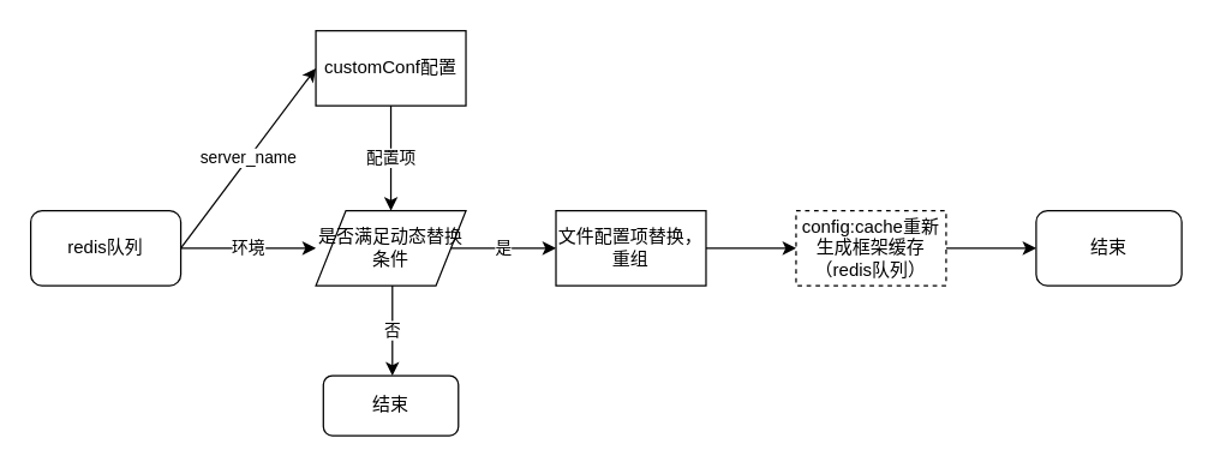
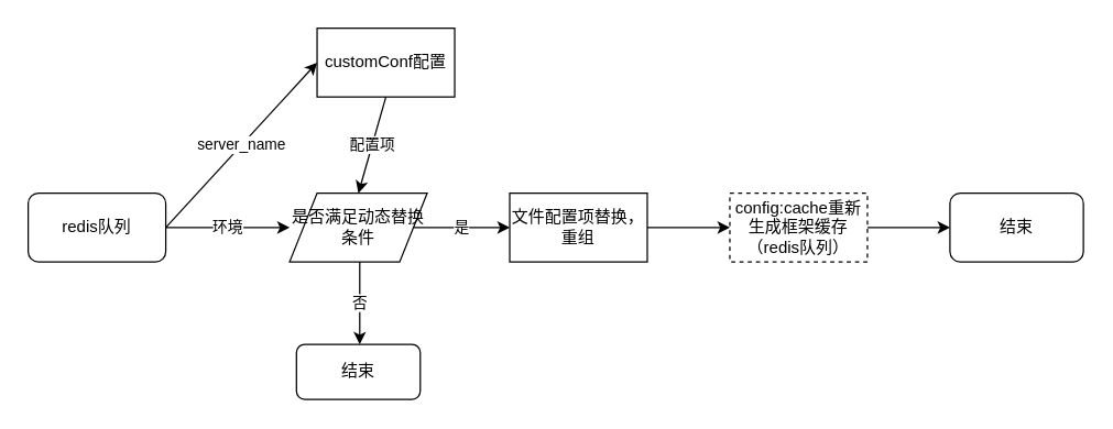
  <mxCell id="0" />
  <mxCell id="1" parent="0" />
  <mxCell id="2" value="redis队列" style="rounded=1;whiteSpace=wrap;html=1;" vertex="1" parent="1"><mxGeometry y="140" width="100" height="50" as="geometry" x="20" /></mxCell>
  <mxCell id="3" value="server_name" style="endArrow=classic;html=1;rounded=0;exitX=1;exitY=0.5;exitDx=0;exitDy=0;entryX=0;entryY=0.5;entryDx=0;entryDy=0;" edge="1" parent="1" source="2" target="4"><mxGeometry width="50" height="50" relative="1" as="geometry"><mxPoint x="210" y="240" as="sourcePoint" /><mxPoint x="210" y="45" as="targetPoint" /></mxGeometry></mxCell>
- <mxCell id="4" value="customConf配置" style="rounded=0;whiteSpace=wrap;html=1;" vertex="1" parent="1"><mxGeometry x="210" y="20" width="100" height="50" as="geometry" /></mxCell>
+ <mxCell id="4" value="customConf配置" style="rounded=0;whiteSpace=wrap;html=1;" vertex="1" parent="1"><mxGeometry x="230" y="20" width="100" height="50" as="geometry" /></mxCell>
  <mxCell id="5" value="环境" style="endArrow=classic;html=1;rounded=0;exitX=1;exitY=0.5;exitDx=0;exitDy=0;entryX=0;entryY=0.5;entryDx=0;entryDy=0;" edge="1" parent="1" source="2"><mxGeometry width="50" height="50" relative="1" as="geometry"><mxPoint x="300" y="340" as="sourcePoint" /><mxPoint x="210" y="165" as="targetPoint" /></mxGeometry></mxCell>
  <mxCell id="6" value="配置项" style="endArrow=classic;html=1;rounded=0;exitX=0.5;exitY=1;exitDx=0;exitDy=0;entryX=0.5;entryY=0;entryDx=0;entryDy=0;" edge="1" parent="1" source="4"><mxGeometry width="50" height="50" relative="1" as="geometry"><mxPoint x="410" y="360" as="sourcePoint" /><mxPoint x="260" y="140" as="targetPoint" /></mxGeometry></mxCell>
  <mxCell id="7" value="是否满足动态替换条件" style="shape=parallelogram;perimeter=parallelogramPerimeter;whiteSpace=wrap;html=1;fixedSize=1;" vertex="1" parent="1"><mxGeometry x="210" y="140" width="100" height="50" as="geometry" /></mxCell>
  <mxCell id="8" value="结束" style="rounded=1;whiteSpace=wrap;html=1;" vertex="1" parent="1"><mxGeometry x="215" y="250" width="90" height="40" as="geometry" /></mxCell>
  <mxCell id="9" value="否" style="endArrow=classic;html=1;rounded=0;exitX=0.5;exitY=1;exitDx=0;exitDy=0;" edge="1" parent="1"><mxGeometry width="50" height="50" relative="1" as="geometry"><mxPoint x="261" y="190" as="sourcePoint" /><mxPoint x="261" y="250" as="targetPoint" /></mxGeometry></mxCell>
  <mxCell id="10" value="文件配置项替换，重组" style="rounded=0;whiteSpace=wrap;html=1;" vertex="1" parent="1"><mxGeometry x="370" y="140" width="100" height="50" as="geometry" /></mxCell>
  <mxCell id="11" value="是" style="endArrow=classic;html=1;rounded=0;entryX=0;entryY=0.5;entryDx=0;entryDy=0;" edge="1" parent="1" source="7" target="10"><mxGeometry width="50" height="50" relative="1" as="geometry"><mxPoint x="560" y="380" as="sourcePoint" /><mxPoint x="610" y="330" as="targetPoint" /></mxGeometry></mxCell>
  <mxCell id="12" value="config:cache重新生成框架缓存（redis队列）" style="rounded=0;whiteSpace=wrap;html=1;dashed=1;" vertex="1" parent="1"><mxGeometry x="530" y="140" width="100" height="50" as="geometry" /></mxCell>
  <mxCell id="13" value="" style="endArrow=classic;html=1;rounded=0;exitX=1;exitY=0.5;exitDx=0;exitDy=0;entryX=0;entryY=0.5;entryDx=0;entryDy=0;" edge="1" parent="1" source="10" target="12"><mxGeometry width="50" height="50" relative="1" as="geometry"><mxPoint x="580" y="310" as="sourcePoint" /><mxPoint x="630" y="260" as="targetPoint" /></mxGeometry></mxCell>
  <mxCell id="14" value="结束" style="rounded=1;whiteSpace=wrap;html=1;" vertex="1" parent="1"><mxGeometry x="690" y="140" width="97" height="50" as="geometry" /></mxCell>
  <mxCell id="15" value="" style="endArrow=classic;html=1;rounded=0;exitX=1;exitY=0.5;exitDx=0;exitDy=0;entryX=0;entryY=0.5;entryDx=0;entryDy=0;" edge="1" parent="1" source="12" target="14"><mxGeometry width="50" height="50" relative="1" as="geometry"><mxPoint x="730" y="310" as="sourcePoint" /><mxPoint x="780" y="260" as="targetPoint" /></mxGeometry></mxCell>
